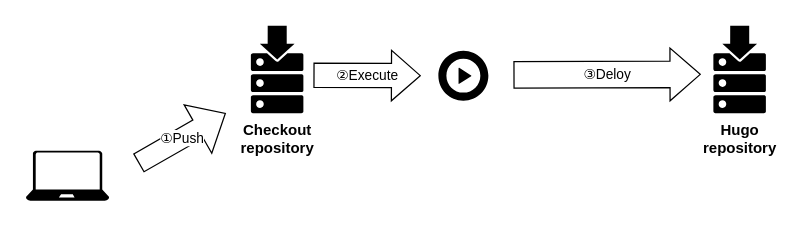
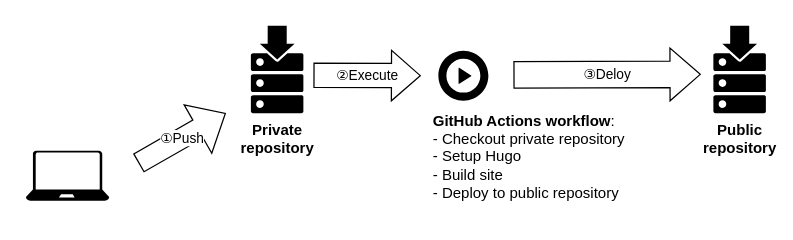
  <mxCell id="0" />
  <mxCell id="1" parent="0" />
- <mxCell id="2" value="Checkout&lt;br&gt;repository" style="sketch=0;html=1;aspect=fixed;strokeColor=none;shadow=0;fillColor=#000000;verticalAlign=top;labelPosition=center;verticalLabelPosition=bottom;shape=mxgraph.gcp2.repository;fontStyle=1" parent="1" vertex="1"><mxGeometry x="200" y="20" width="42" height="70" as="geometry" /></mxCell>
+ <mxCell id="2" value="Private&lt;br&gt;repository" style="sketch=0;html=1;aspect=fixed;strokeColor=none;shadow=0;fillColor=#000000;verticalAlign=top;labelPosition=center;verticalLabelPosition=bottom;shape=mxgraph.gcp2.repository;fontStyle=1" parent="1" vertex="1"><mxGeometry x="200" y="20" width="42" height="70" as="geometry" /></mxCell>
  <mxCell id="3" value="" style="verticalLabelPosition=bottom;html=1;verticalAlign=top;align=center;strokeColor=none;fillColor=#000000;shape=mxgraph.azure.laptop;pointerEvents=1;" parent="1" vertex="1"><mxGeometry x="20" y="120" width="66.67" height="40" as="geometry" /></mxCell>
- <mxCell id="4" value="Hugo&lt;br&gt;repository" style="sketch=0;html=1;aspect=fixed;strokeColor=none;shadow=0;fillColor=#000000;verticalAlign=top;labelPosition=center;verticalLabelPosition=bottom;shape=mxgraph.gcp2.repository;fontStyle=1" parent="1" vertex="1"><mxGeometry x="570" y="20" width="42" height="70" as="geometry" /></mxCell>
+ <mxCell id="4" value="Public&lt;br&gt;repository" style="sketch=0;html=1;aspect=fixed;strokeColor=none;shadow=0;fillColor=#000000;verticalAlign=top;labelPosition=center;verticalLabelPosition=bottom;shape=mxgraph.gcp2.repository;fontStyle=1" parent="1" vertex="1"><mxGeometry x="570" y="20" width="42" height="70" as="geometry" /></mxCell>
  <mxCell id="5" value="①Push" style="shape=flexArrow;endArrow=classic;html=1;rounded=0;startWidth=27.059;endWidth=27.059;startSize=5.929;endSize=8.071;width=16.471;" parent="1" edge="1"><mxGeometry width="50" height="50" relative="1" as="geometry"><mxPoint x="110" y="130" as="sourcePoint" /><mxPoint x="180" y="90" as="targetPoint" /></mxGeometry></mxCell>
  <mxCell id="6" value="③Deloy" style="shape=flexArrow;endArrow=classic;html=1;rounded=0;width=21.176;endSize=7.729;" parent="1" edge="1"><mxGeometry width="50" height="50" relative="1" as="geometry"><mxPoint x="410" y="59.41" as="sourcePoint" /><mxPoint x="560" y="59" as="targetPoint" /></mxGeometry></mxCell>
  <mxCell id="7" value="" style="sketch=0;html=1;aspect=fixed;strokeColor=none;shadow=0;align=center;verticalAlign=bottom;fillColor=#000000;shape=mxgraph.gcp2.play_start" vertex="1" parent="1"><mxGeometry x="350" y="40" width="40" height="40" as="geometry" /></mxCell>
  <mxCell id="8" value="②Execute" style="shape=flexArrow;endArrow=classic;html=1;rounded=0;width=19.429;endSize=7.343;" edge="1" parent="1"><mxGeometry width="50" height="50" relative="1" as="geometry"><mxPoint x="250" y="59.71" as="sourcePoint" /><mxPoint x="336" y="60" as="targetPoint" /></mxGeometry></mxCell>
+ <mxCell id="9" value="&lt;b&gt;GitHub Actions workflow&lt;/b&gt;:&lt;br&gt;- Checkout private repository&lt;br&gt;- Setup Hugo&lt;br&gt;- Build site&lt;br&gt;- Deploy to public repository" style="text;html=1;strokeColor=none;fillColor=none;align=left;verticalAlign=middle;whiteSpace=wrap;rounded=0;" vertex="1" parent="1"><mxGeometry x="344" y="80" width="176" height="90" as="geometry" /></mxCell>
